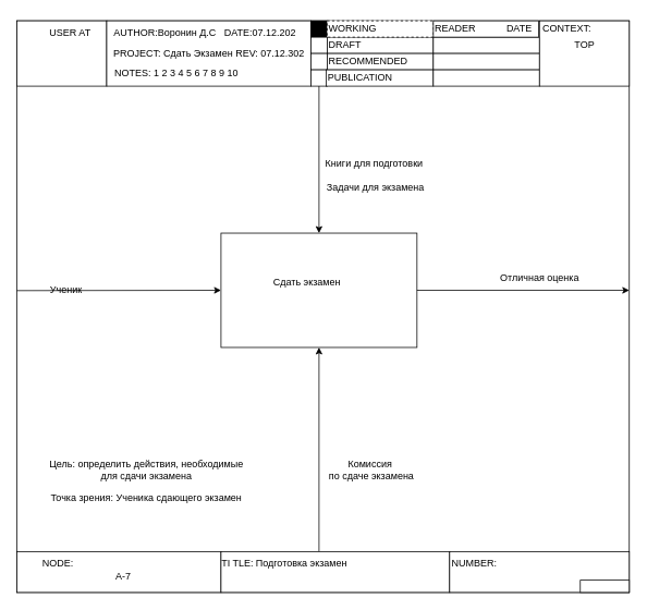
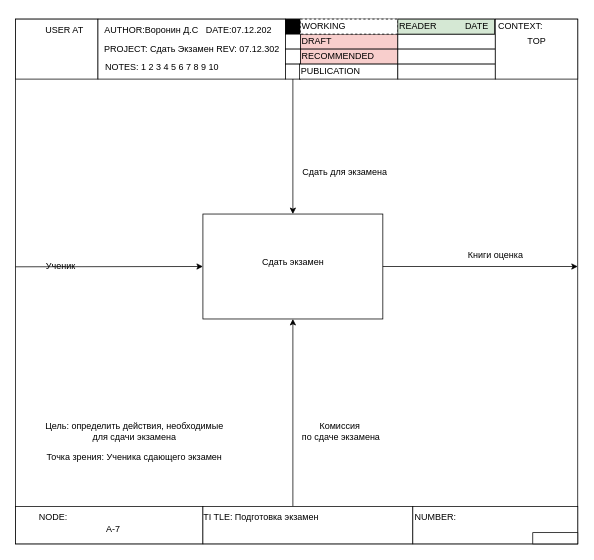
  <mxCell id="0" />
  <mxCell id="1" parent="0" />
  <mxCell id="2" value="" style="rounded=0;whiteSpace=wrap;html=1;" vertex="1" parent="1"><mxGeometry x="20" y="25" width="750" height="700" as="geometry" /></mxCell>
  <mxCell id="3" value="" style="rounded=0;whiteSpace=wrap;html=1;" vertex="1" parent="1"><mxGeometry x="20" y="25" width="110" height="80" as="geometry" /></mxCell>
  <mxCell id="4" value="USER AT" style="text;html=1;align=center;verticalAlign=middle;resizable=0;points=[];autosize=1;strokeColor=none;fillColor=none;" vertex="1" parent="1"><mxGeometry x="50" y="25" width="70" height="30" as="geometry" /></mxCell>
  <mxCell id="5" value="" style="rounded=0;whiteSpace=wrap;html=1;" vertex="1" parent="1"><mxGeometry x="130" y="25" width="250" height="80" as="geometry" /></mxCell>
  <mxCell id="6" value="AUTHOR:Воронин Д.С&amp;nbsp; &amp;nbsp;DATE:07.12.202" style="text;html=1;align=center;verticalAlign=middle;resizable=0;points=[];autosize=1;strokeColor=none;fillColor=none;" vertex="1" parent="1"><mxGeometry x="125" y="25" width="250" height="30" as="geometry" /></mxCell>
  <mxCell id="7" value="PROJECT: Сдать Экзамен REV: 07.12.302" style="text;html=1;align=center;verticalAlign=middle;resizable=0;points=[];autosize=1;strokeColor=none;fillColor=none;" vertex="1" parent="1"><mxGeometry x="125" y="50" width="260" height="30" as="geometry" /></mxCell>
  <mxCell id="8" value="NOTES: 1 2 3 4 5 6 7 8 9 10" style="text;html=1;align=center;verticalAlign=middle;resizable=0;points=[];autosize=1;strokeColor=none;fillColor=none;" vertex="1" parent="1"><mxGeometry x="130" y="75" width="170" height="30" as="geometry" /></mxCell>
  <mxCell id="9" value="" style="rounded=0;whiteSpace=wrap;html=1;fillColor=#000000;" vertex="1" parent="1"><mxGeometry x="380" y="25" width="20" height="20" as="geometry" /></mxCell>
  <mxCell id="10" value="" style="rounded=0;whiteSpace=wrap;html=1;" vertex="1" parent="1"><mxGeometry x="380" y="45" width="20" height="20" as="geometry" /></mxCell>
  <mxCell id="11" value="" style="rounded=0;whiteSpace=wrap;html=1;" vertex="1" parent="1"><mxGeometry x="380" y="65" width="20" height="20" as="geometry" /></mxCell>
  <mxCell id="12" value="" style="rounded=0;whiteSpace=wrap;html=1;" vertex="1" parent="1"><mxGeometry x="380" y="85" width="20" height="20" as="geometry" /></mxCell>
- <mxCell id="13" value="DRAFT" style="rounded=0;whiteSpace=wrap;html=1;align=left;" vertex="1" parent="1"><mxGeometry x="400" y="45" width="130" height="20" as="geometry" /></mxCell>
- <mxCell id="14" value="RECOMMENDED" style="rounded=0;whiteSpace=wrap;html=1;align=left;" vertex="1" parent="1"><mxGeometry x="400" y="65" width="130" height="20" as="geometry" /></mxCell>
+ <mxCell id="13" value="DRAFT" style="rounded=0;whiteSpace=wrap;html=1;align=left;fillColor=#f8cecc;" vertex="1" parent="1"><mxGeometry x="400" y="45" width="130" height="20" as="geometry" /></mxCell>
+ <mxCell id="14" value="RECOMMENDED" style="rounded=0;whiteSpace=wrap;html=1;align=left;fillColor=#f8cecc;" vertex="1" parent="1"><mxGeometry x="400" y="65" width="130" height="20" as="geometry" /></mxCell>
  <mxCell id="15" value="PUBLICATION" style="rounded=0;whiteSpace=wrap;html=1;align=left;" vertex="1" parent="1"><mxGeometry x="399" y="85" width="131" height="20" as="geometry" /></mxCell>
  <mxCell id="16" value="WORKING" style="rounded=0;whiteSpace=wrap;html=1;align=left;dashed=1;" vertex="1" parent="1"><mxGeometry x="400" y="25" width="130" height="20" as="geometry" /></mxCell>
  <mxCell id="17" value="" style="rounded=0;whiteSpace=wrap;html=1;" vertex="1" parent="1"><mxGeometry x="530" y="45" width="130" height="20" as="geometry" /></mxCell>
  <mxCell id="18" value="" style="rounded=0;whiteSpace=wrap;html=1;" vertex="1" parent="1"><mxGeometry x="530" y="65" width="130" height="20" as="geometry" /></mxCell>
  <mxCell id="19" value="" style="rounded=0;whiteSpace=wrap;html=1;" vertex="1" parent="1"><mxGeometry x="530" y="85" width="130" height="20" as="geometry" /></mxCell>
- <mxCell id="20" value="&lt;div style=&quot;&quot;&gt;&lt;span style=&quot;background-color: initial;&quot;&gt;READER&amp;nbsp;&lt;/span&gt;&lt;/div&gt;" style="rounded=0;whiteSpace=wrap;html=1;align=left;" vertex="1" parent="1"><mxGeometry x="530" y="25" width="129" height="20" as="geometry" /></mxCell>
+ <mxCell id="20" value="&lt;div style=&quot;&quot;&gt;&lt;span style=&quot;background-color: initial;&quot;&gt;READER&amp;nbsp;&lt;/span&gt;&lt;/div&gt;" style="rounded=0;whiteSpace=wrap;html=1;align=left;fillColor=#d5e8d4;" vertex="1" parent="1"><mxGeometry x="530" y="25" width="129" height="20" as="geometry" /></mxCell>
  <mxCell id="21" value="DATE" style="text;html=1;align=center;verticalAlign=middle;resizable=0;points=[];autosize=1;strokeColor=none;fillColor=none;" vertex="1" parent="1"><mxGeometry x="610" y="20" width="50" height="30" as="geometry" /></mxCell>
  <mxCell id="22" value="" style="rounded=0;whiteSpace=wrap;html=1;" vertex="1" parent="1"><mxGeometry x="660" y="25" width="110" height="80" as="geometry" /></mxCell>
  <mxCell id="23" value="CONTEXT:&amp;nbsp;" style="text;html=1;align=center;verticalAlign=middle;resizable=0;points=[];autosize=1;strokeColor=none;fillColor=none;" vertex="1" parent="1"><mxGeometry x="650" y="20" width="90" height="30" as="geometry" /></mxCell>
  <mxCell id="24" value="TOP" style="text;html=1;align=center;verticalAlign=middle;resizable=0;points=[];autosize=1;strokeColor=none;fillColor=none;" vertex="1" parent="1"><mxGeometry x="690" y="40" width="50" height="30" as="geometry" /></mxCell>
  <mxCell id="25" value="" style="endArrow=classic;html=1;rounded=0;exitX=0.5;exitY=1;exitDx=0;exitDy=0;entryX=0.5;entryY=0;entryDx=0;entryDy=0;" edge="1" parent="1" source="12" target="26"><mxGeometry width="50" height="50" relative="1" as="geometry"><mxPoint x="389.5" y="115" as="sourcePoint" /><mxPoint x="389.5" y="277.4" as="targetPoint" /></mxGeometry></mxCell>
  <mxCell id="26" value="" style="rounded=0;whiteSpace=wrap;html=1;" vertex="1" parent="1"><mxGeometry x="270" y="285" width="240" height="140" as="geometry" /></mxCell>
  <mxCell id="27" value="" style="endArrow=classic;html=1;rounded=0;exitX=0;exitY=0.472;exitDx=0;exitDy=0;exitPerimeter=0;" edge="1" parent="1" source="2"><mxGeometry width="50" height="50" relative="1" as="geometry"><mxPoint x="43.5" y="354.41" as="sourcePoint" /><mxPoint x="270" y="355" as="targetPoint" /></mxGeometry></mxCell>
  <mxCell id="28" value="" style="endArrow=classic;html=1;rounded=0;" edge="1" parent="1"><mxGeometry width="50" height="50" relative="1" as="geometry"><mxPoint x="390" y="675" as="sourcePoint" /><mxPoint x="390" y="425" as="targetPoint" /></mxGeometry></mxCell>
  <mxCell id="29" value="" style="rounded=0;whiteSpace=wrap;html=1;" vertex="1" parent="1"><mxGeometry x="20" y="675" width="250" height="50" as="geometry" /></mxCell>
  <mxCell id="30" value="" style="rounded=0;whiteSpace=wrap;html=1;" vertex="1" parent="1"><mxGeometry x="270" y="675" width="280" height="50" as="geometry" /></mxCell>
  <mxCell id="31" value="" style="rounded=0;whiteSpace=wrap;html=1;" vertex="1" parent="1"><mxGeometry x="550" y="675" width="220" height="50" as="geometry" /></mxCell>
  <mxCell id="32" value="" style="rounded=0;whiteSpace=wrap;html=1;" vertex="1" parent="1"><mxGeometry x="710" y="710" width="60" height="15" as="geometry" /></mxCell>
  <mxCell id="33" value="NUMBER:" style="text;html=1;align=center;verticalAlign=middle;resizable=0;points=[];autosize=1;strokeColor=none;fillColor=none;" vertex="1" parent="1"><mxGeometry x="540" y="675" width="80" height="30" as="geometry" /></mxCell>
  <mxCell id="34" value="TI TLE:" style="text;html=1;align=center;verticalAlign=middle;resizable=0;points=[];autosize=1;strokeColor=none;fillColor=none;" vertex="1" parent="1"><mxGeometry x="260" y="675" width="60" height="30" as="geometry" /></mxCell>
  <mxCell id="35" value="NODE:" style="text;html=1;align=center;verticalAlign=middle;resizable=0;points=[];autosize=1;strokeColor=none;fillColor=none;" vertex="1" parent="1"><mxGeometry x="40" y="675" width="60" height="30" as="geometry" /></mxCell>
  <mxCell id="36" value="A-7" style="text;html=1;align=center;verticalAlign=middle;resizable=0;points=[];autosize=1;strokeColor=none;fillColor=none;" vertex="1" parent="1"><mxGeometry x="130" y="690" width="40" height="30" as="geometry" /></mxCell>
- <mxCell id="37" value="Книги для подготовки&amp;nbsp;" style="text;html=1;align=center;verticalAlign=middle;resizable=0;points=[];autosize=1;strokeColor=none;fillColor=none;" vertex="1" parent="1"><mxGeometry x="384" y="185" width="150" height="30" as="geometry" /></mxCell>
- <mxCell id="38" value="Задачи для экзамена" style="text;html=1;align=center;verticalAlign=middle;resizable=0;points=[];autosize=1;strokeColor=none;fillColor=none;" vertex="1" parent="1"><mxGeometry x="389" y="215" width="140" height="30" as="geometry" /></mxCell>
- <mxCell id="39" value="Отличная оценка" style="text;html=1;align=center;verticalAlign=middle;resizable=0;points=[];autosize=1;strokeColor=none;fillColor=none;" vertex="1" parent="1"><mxGeometry x="600" y="325" width="120" height="30" as="geometry" /></mxCell>
- <mxCell id="40" value="Сдать экзамен" style="text;html=1;align=center;verticalAlign=middle;resizable=0;points=[];autosize=1;strokeColor=none;fillColor=none;" vertex="1" parent="1"><mxGeometry x="320" y="330" width="110" height="30" as="geometry" /></mxCell>
+ <mxCell id="38" value="Сдать для экзамена" style="text;html=1;align=center;verticalAlign=middle;resizable=0;points=[];autosize=1;strokeColor=none;fillColor=none;" vertex="1" parent="1"><mxGeometry x="389" y="215" width="140" height="30" as="geometry" /></mxCell>
+ <mxCell id="39" value="Книги оценка" style="text;html=1;align=center;verticalAlign=middle;resizable=0;points=[];autosize=1;strokeColor=none;fillColor=none;" vertex="1" parent="1"><mxGeometry x="600" y="325" width="120" height="30" as="geometry" /></mxCell>
+ <mxCell id="40" value="Сдать экзамен" style="text;html=1;align=center;verticalAlign=middle;resizable=0;points=[];autosize=1;strokeColor=none;fillColor=none;" vertex="1" parent="1"><mxGeometry x="335" y="335" width="110" height="30" as="geometry" /></mxCell>
  <mxCell id="41" value="Ученик" style="text;html=1;align=center;verticalAlign=middle;resizable=0;points=[];autosize=1;strokeColor=none;fillColor=none;" vertex="1" parent="1"><mxGeometry x="50" y="340" width="60" height="30" as="geometry" /></mxCell>
  <mxCell id="42" value="&amp;nbsp; Подготовка экзамен" style="text;html=1;align=center;verticalAlign=middle;resizable=0;points=[];autosize=1;strokeColor=none;fillColor=none;" vertex="1" parent="1"><mxGeometry x="295" y="675" width="140" height="30" as="geometry" /></mxCell>
  <mxCell id="43" value="Цель: определить действия, необходимые&amp;nbsp;&lt;br&gt;для сдачи экзамена&amp;nbsp;" style="text;html=1;align=center;verticalAlign=middle;resizable=0;points=[];autosize=1;strokeColor=none;fillColor=none;" vertex="1" parent="1"><mxGeometry x="50" y="555" width="260" height="40" as="geometry" /></mxCell>
  <mxCell id="44" value="Точка зрения: Ученика сдающего экзамен&amp;nbsp;" style="text;html=1;align=center;verticalAlign=middle;resizable=0;points=[];autosize=1;strokeColor=none;fillColor=none;" vertex="1" parent="1"><mxGeometry x="50" y="595" width="260" height="30" as="geometry" /></mxCell>
  <mxCell id="45" value="Комиссия&amp;nbsp; &lt;br&gt;по сдаче экзамена" style="text;html=1;align=center;verticalAlign=middle;resizable=0;points=[];autosize=1;strokeColor=none;fillColor=none;" vertex="1" parent="1"><mxGeometry x="389" y="555" width="130" height="40" as="geometry" /></mxCell>
  <mxCell id="46" value="" style="endArrow=classic;html=1;rounded=0;exitX=1;exitY=0.5;exitDx=0;exitDy=0;" edge="1" parent="1" source="26"><mxGeometry width="50" height="50" relative="1" as="geometry"><mxPoint x="550" y="355" as="sourcePoint" /><mxPoint x="770" y="355" as="targetPoint" /></mxGeometry></mxCell>
